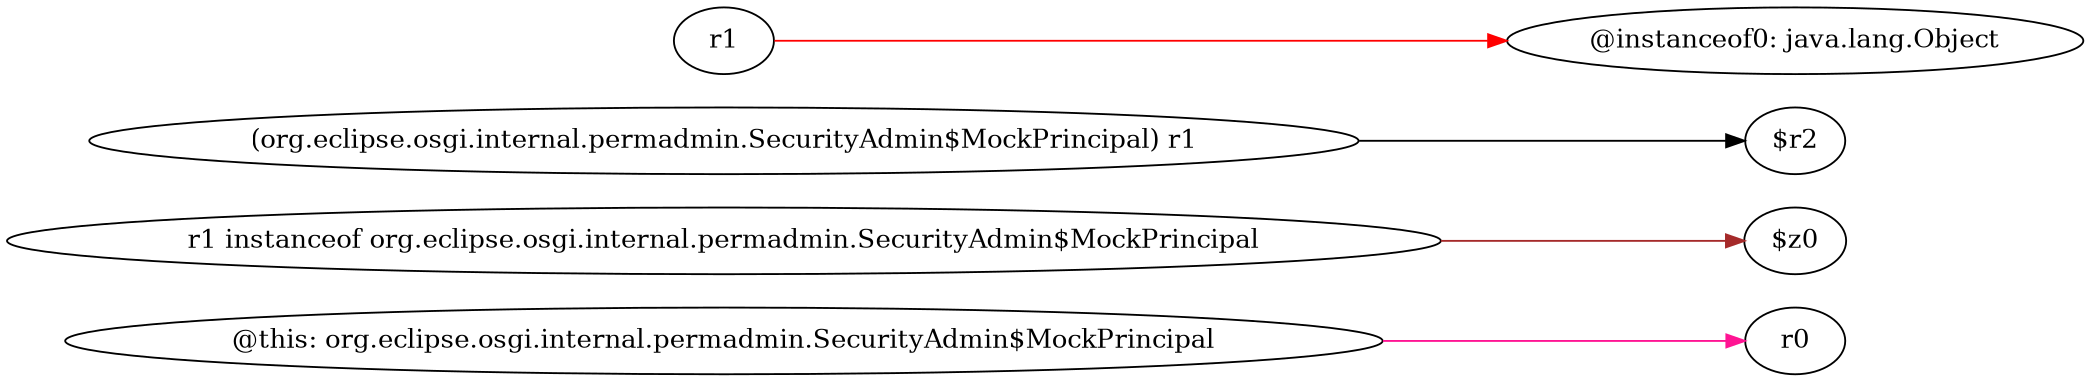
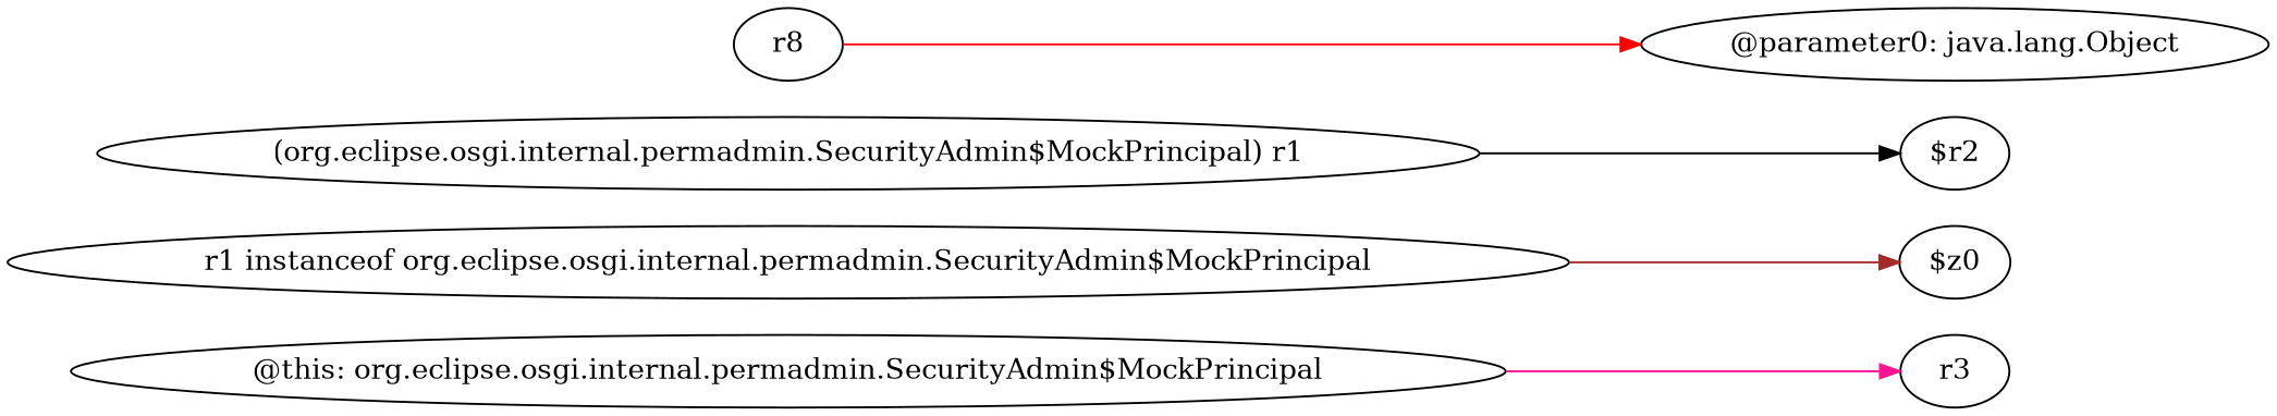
  digraph {
    rankdir=LR
    n1 [label="@this: org.eclipse.osgi.internal.permadmin.SecurityAdmin$MockPrincipal"]
-   n2 [label=r0]
+   n2 [label=r3]
    n3 [label="r1 instanceof org.eclipse.osgi.internal.permadmin.SecurityAdmin$MockPrincipal"]
    n4 [label="$z0"]
    n5 [label="(org.eclipse.osgi.internal.permadmin.SecurityAdmin$MockPrincipal) r1"]
    n6 [label="$r2"]
-   n7 [label="@instanceof0: java.lang.Object"]
-   n8 [label=r1]
+   n7 [label="@parameter0: java.lang.Object"]
+   n8 [label=r8]
    n1 -> n2 [color=deeppink]
    n3 -> n4 [color=brown]
    n5 -> n6 [color=black]
    n8 -> n7 [color=red]
  }
